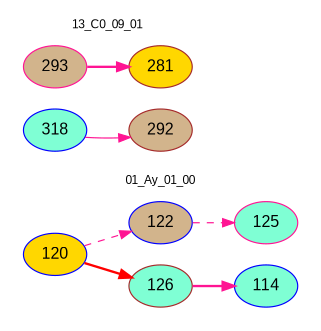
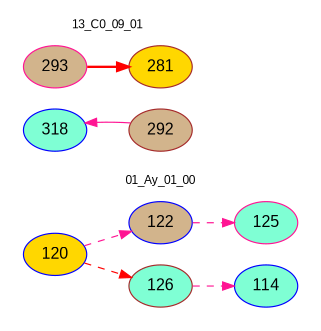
  digraph {
    fontname="Liberation Sans"
    rankdir=LR
    node [color=blue fillcolor=aquamarine fontname="Liberation Sans" style=filled]
    edge [color=deeppink fontname="Liberation Sans" style=dashed]
    n1 [fillcolor=gold label=120]
    n2 [color=brown label=126]
    n3 [fillcolor=tan label=122]
    n4 [label=114]
    n5 [color=deeppink label=125]
    n6 [color=deeppink fillcolor=tan label=293]
    n7 [color=brown fillcolor=gold label=281]
    n8 [label=318]
    n9 [color=brown fillcolor=tan label=292]
    subgraph cluster_1 {
      color=white
      fontsize=10
      label="01_Ay_01_00"
      n1
      n2
      n3
      n4
      n5
    }
    subgraph cluster_2 {
      color=white
      fontsize=10
      label="13_C0_09_01"
      n6
      n7
      n8
      n9
    }
-   n1 -> n2 [color=red style=bold]
+   n1 -> n2 [color=red]
    n1 -> n3
-   n2 -> n4 [style=bold]
+   n2 -> n4
    n3 -> n5
-   n6 -> n7 [style=bold]
-   n8 -> n9 [style=solid]
+   n6 -> n7 [color=red style=bold]
+   n9 -> n8 [style=solid]
  }
